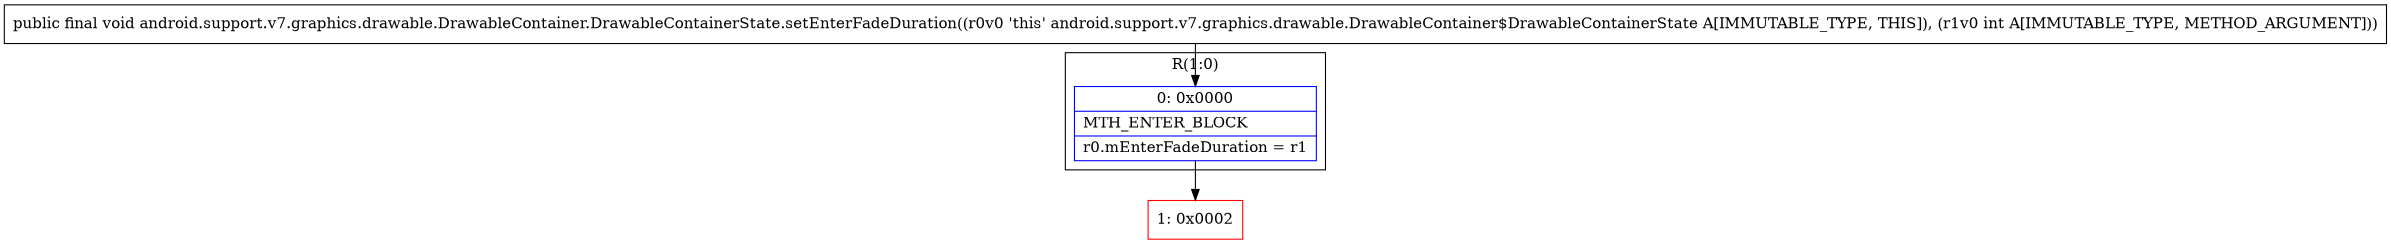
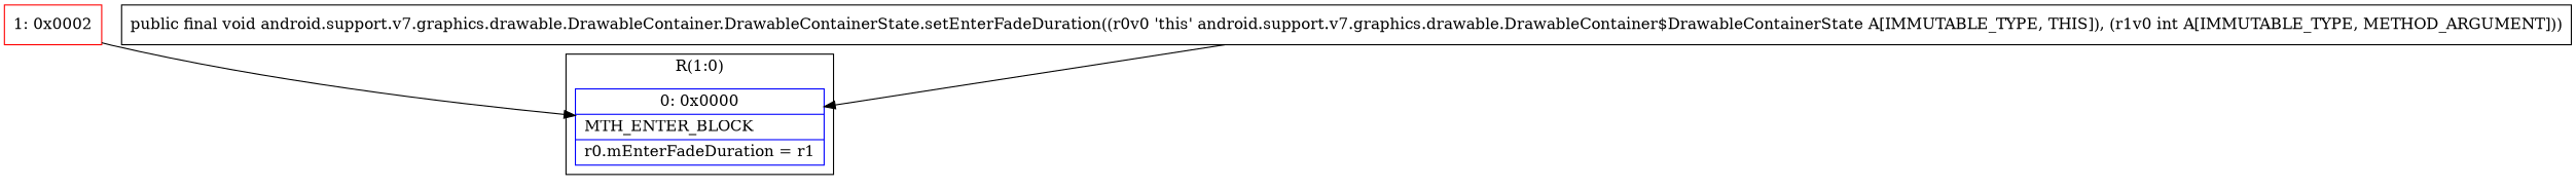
  digraph {
    node [shape=record]
    n1 [color=blue label="{0\:\ 0x0000|MTH_ENTER_BLOCK\l|r0.mEnterFadeDuration = r1\l}"]
    n2 [color=red label="{1\:\ 0x0002}"]
    n3 [label="{public final void android.support.v7.graphics.drawable.DrawableContainer.DrawableContainerState.setEnterFadeDuration((r0v0 'this' android.support.v7.graphics.drawable.DrawableContainer$DrawableContainerState A[IMMUTABLE_TYPE, THIS]), (r1v0 int A[IMMUTABLE_TYPE, METHOD_ARGUMENT])) }"]
    subgraph cluster_1 {
      label="R(1:0)"
      n1
    }
-   n1 -> n2
+   n2 -> n1
    n3 -> n1
  }
